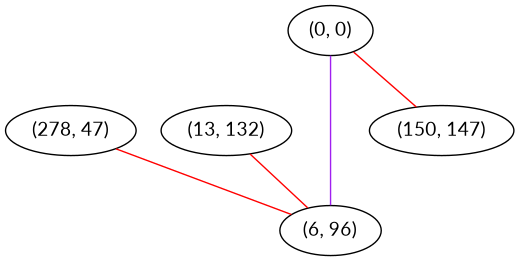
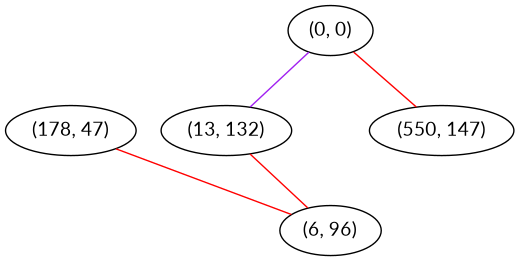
  graph {
    fontname=Lato
    node [fontname=Lato]
    edge [color=red fontname=Lato weight=1]
    n1 [label="(13, 132)"]
    "(6, 96)"
-   "(178, 47)" [label="(278, 47)"]
+   "(178, 47)"
    "(0, 0)"
-   "(150, 147)"
+   "(150, 147)" [label="(550, 147)"]
    n1 -- "(6, 96)"
    "(178, 47)" -- "(6, 96)"
-   "(0, 0)" -- "(6, 96)" [color=purple weight=4]
+   "(0, 0)" -- n1 [color=purple weight=4]
    "(0, 0)" -- "(150, 147)"
  }
